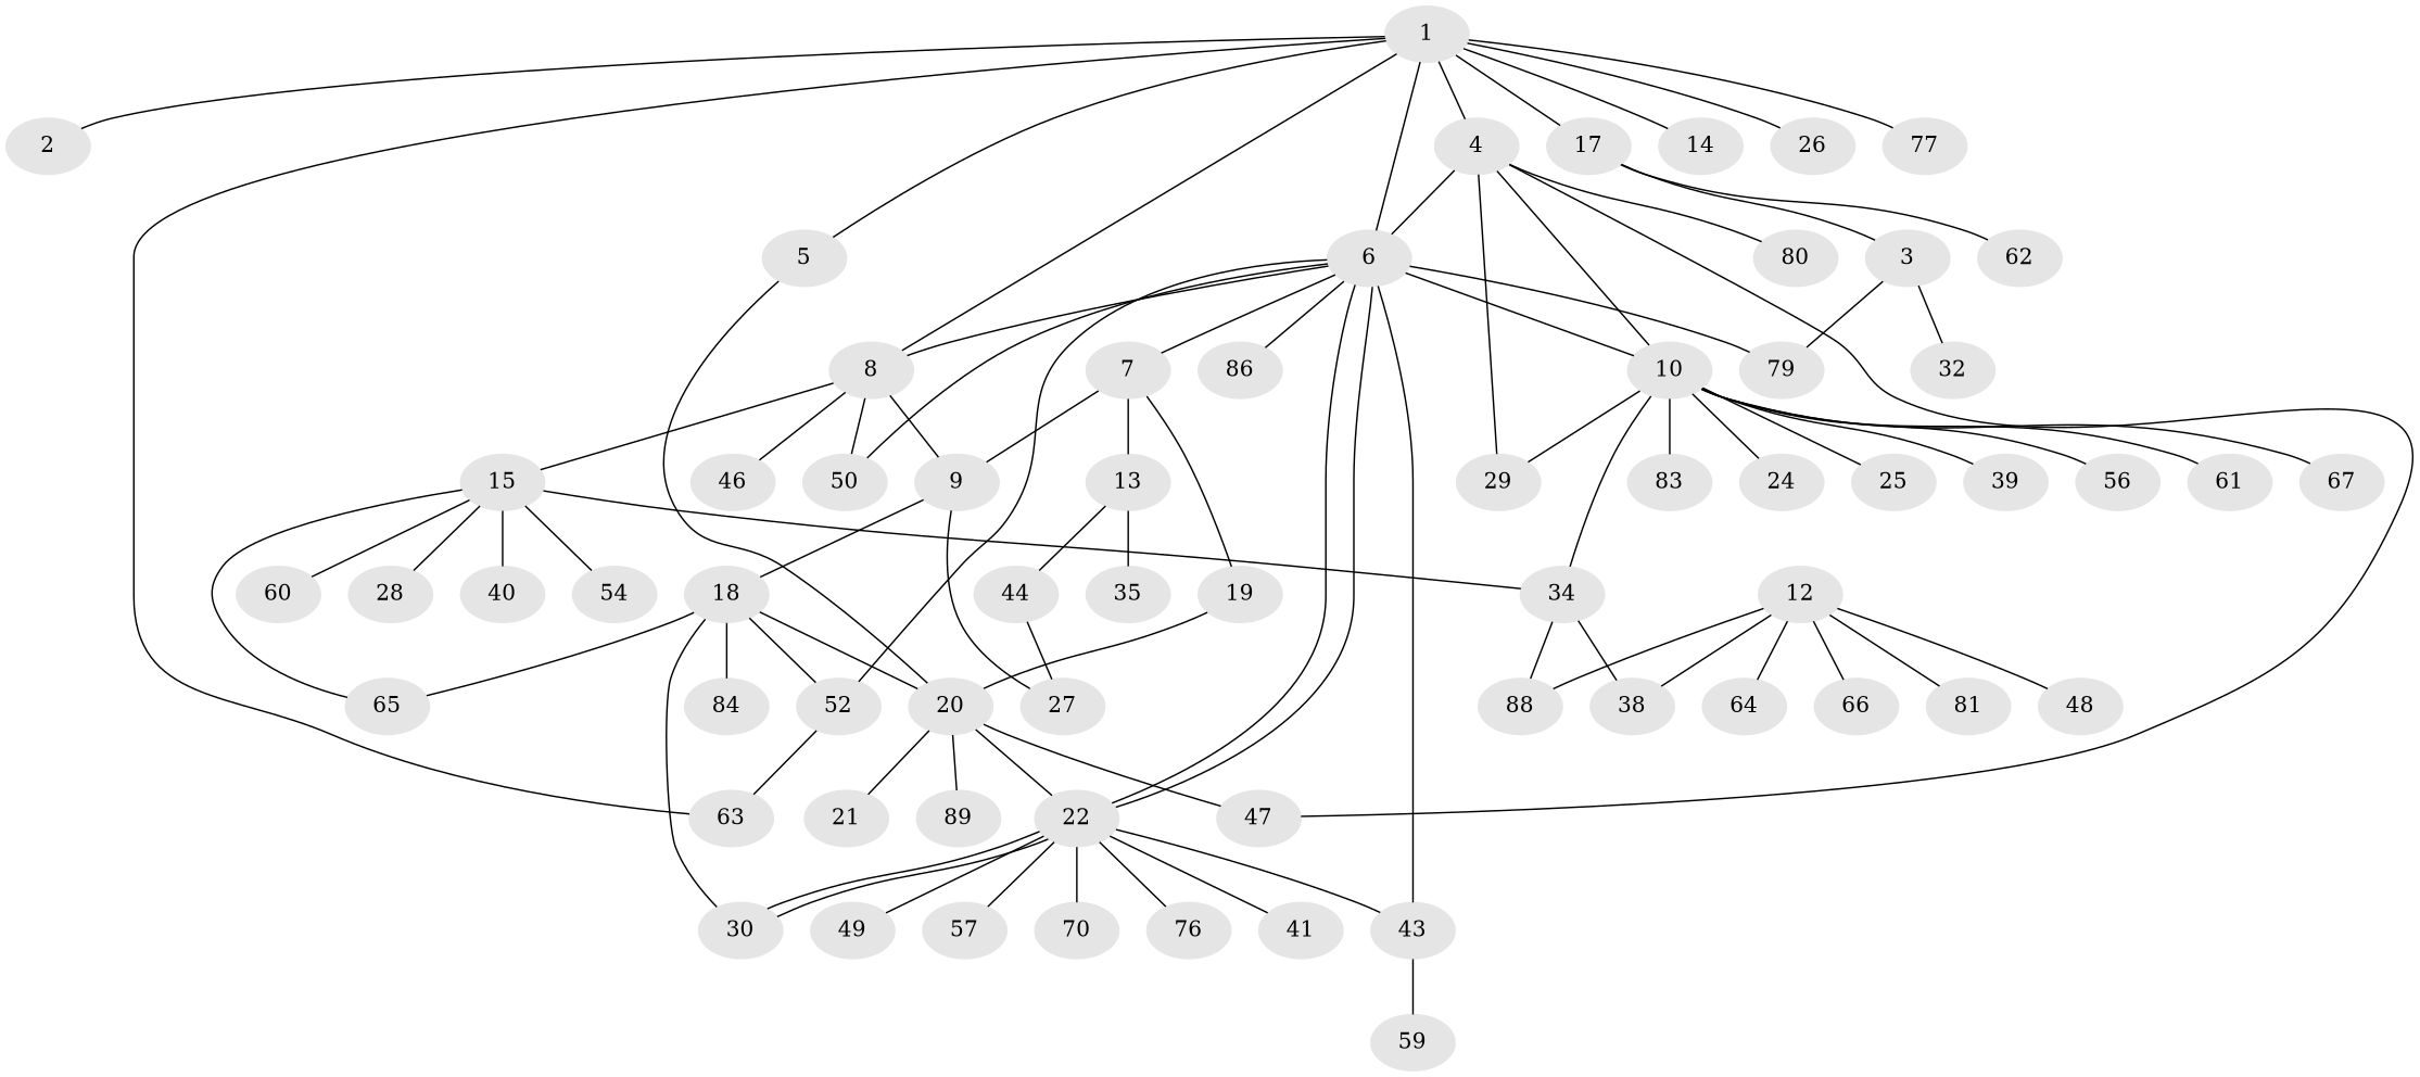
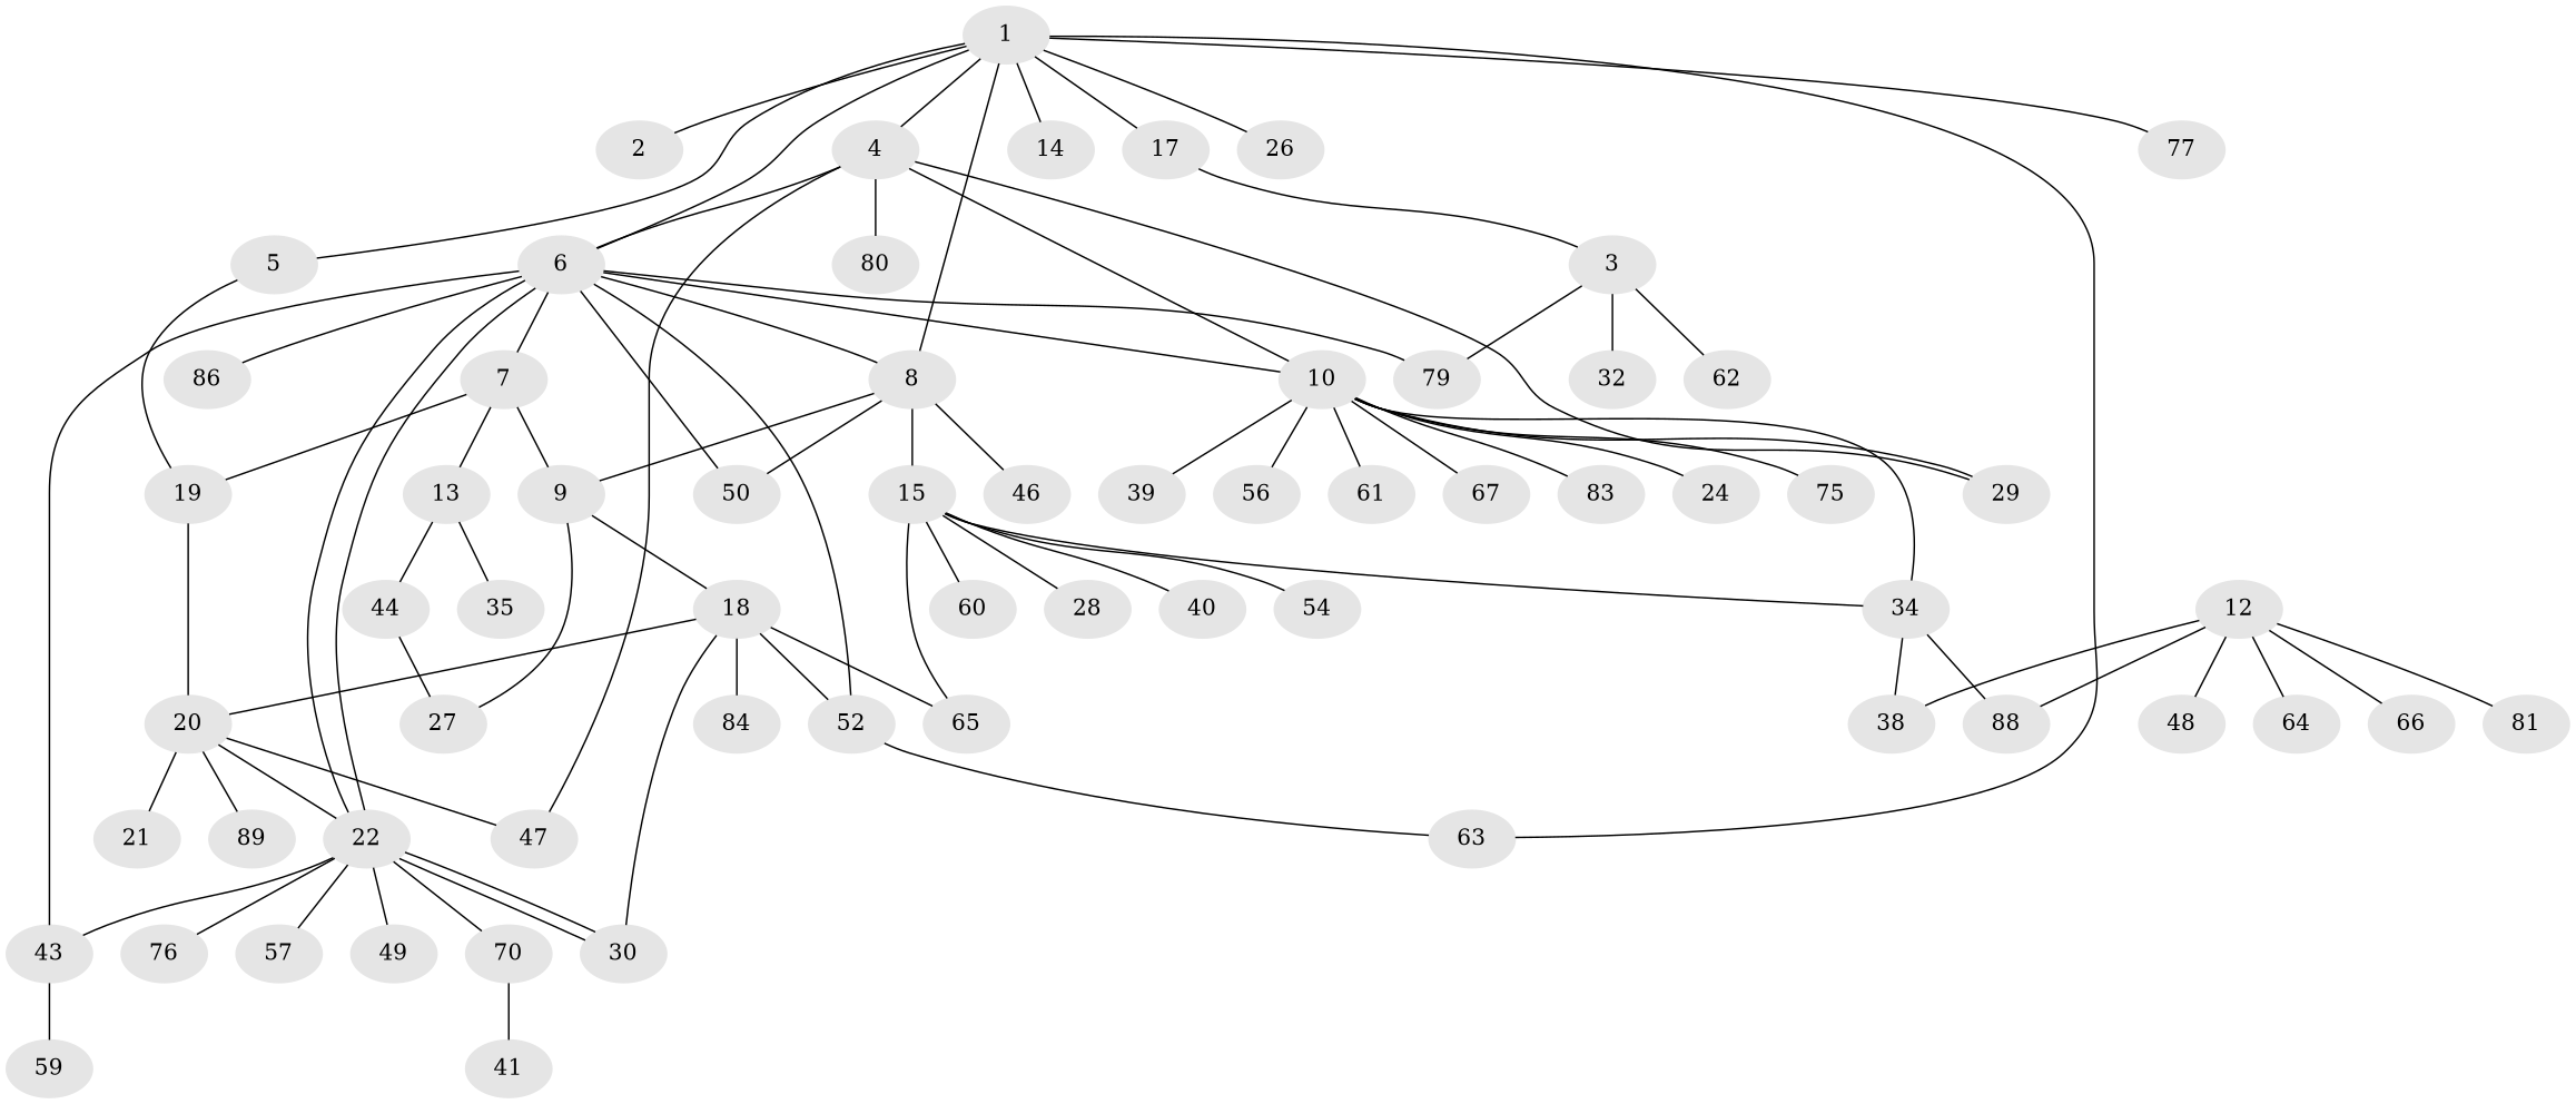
  graph {
    node [color=gray90 style=filled]
    1 [super="+11"]
    2
    4 [super="+71"]
    5 [super="+33"]
    6 [super="+58"]
    8 [super="+55"]
    14
    17
    26
    63
    77
    3 [super="+51"]
    32
    62
    79
    10 [super="+87"]
    47
    80
    29
    20 [super="+85"]
    7 [super="+68"]
    22 [super="+23"]
    43 [super="+78"]
    50 [super="+74"]
    52 [super="+72"]
    86
    9 [super="+36"]
    15 [super="+31"]
    46
    28 [super="+66"]
    24
-   25
+   25 [label=75]
    34 [super="+42"]
    39
    56
    61
    67
    83
    12 [super="+16"]
    38 [super="+82"]
    48
    64
    n43 [label=66]
    81
    88
    21
    89
    13 [super="+73"]
    19 [super="+37"]
    30
    41
    49
    57
    n54 [label=70]
    76
    59
    18 [super="+70"]
    27 [super="+40"]
    35
    44
    n61 [label=40]
    54
    60
    65
    84
    1 -- 2
    1 -- 4
    1 -- 5
    1 -- 6
    1 -- 8
    1 -- 14
    1 -- 17
    1 -- 26
    1 -- 63
    1 -- 77
    4 -- 6
    4 -- 10
    4 -- 47
    4 -- 80
    4 -- 29
-   5 -- 20
+   5 -- 19
    6 -- 8
    6 -- 79
    6 -- 10 [weight=2]
    6 -- 7
    6 -- 22
    6 -- 22
    6 -- 43 [weight=2]
    6 -- 50
    6 -- 52
    6 -- 86
    8 -- 50
    8 -- 9
    8 -- 15
    8 -- 46
    17 -- 3
    3 -- 32
-   17 -- 62
+   3 -- 62
    3 -- 79
    10 -- 29
    10 -- 24
    10 -- 25
    10 -- 34
    10 -- 39
    10 -- 56
    10 -- 61
    10 -- 67
    10 -- 83
    20 -- 47
    20 -- 22
    20 -- 21
    20 -- 89
    7 -- 9
    7 -- 13
    7 -- 19
    22 -- 43
    22 -- 30
    22 -- 30
-   22 -- 41
+   n54 -- 41
    22 -- 49
    22 -- 57
    22 -- n54
    22 -- 76
    43 -- 59
    52 -- 63
    9 -- 18
    9 -- 27
    15 -- 28
    15 -- 34
    15 -- n61
    15 -- 54
    15 -- 60
    15 -- 65
    34 -- 38
    34 -- 88
    12 -- 38
    12 -- 48
    12 -- 64
    12 -- n43
    12 -- 81
    12 -- 88
    13 -- 35
    13 -- 44
    19 -- 20
    18 -- 20
    18 -- 52
    18 -- 30
    18 -- 65
    18 -- 84
    44 -- 27
  }
